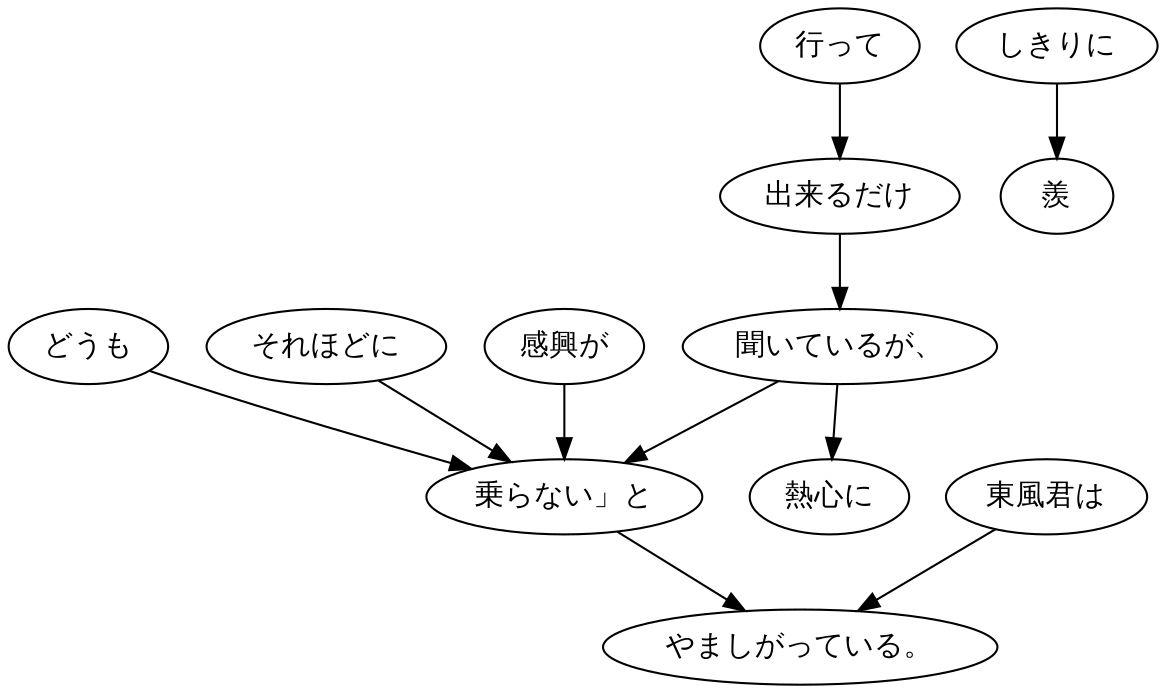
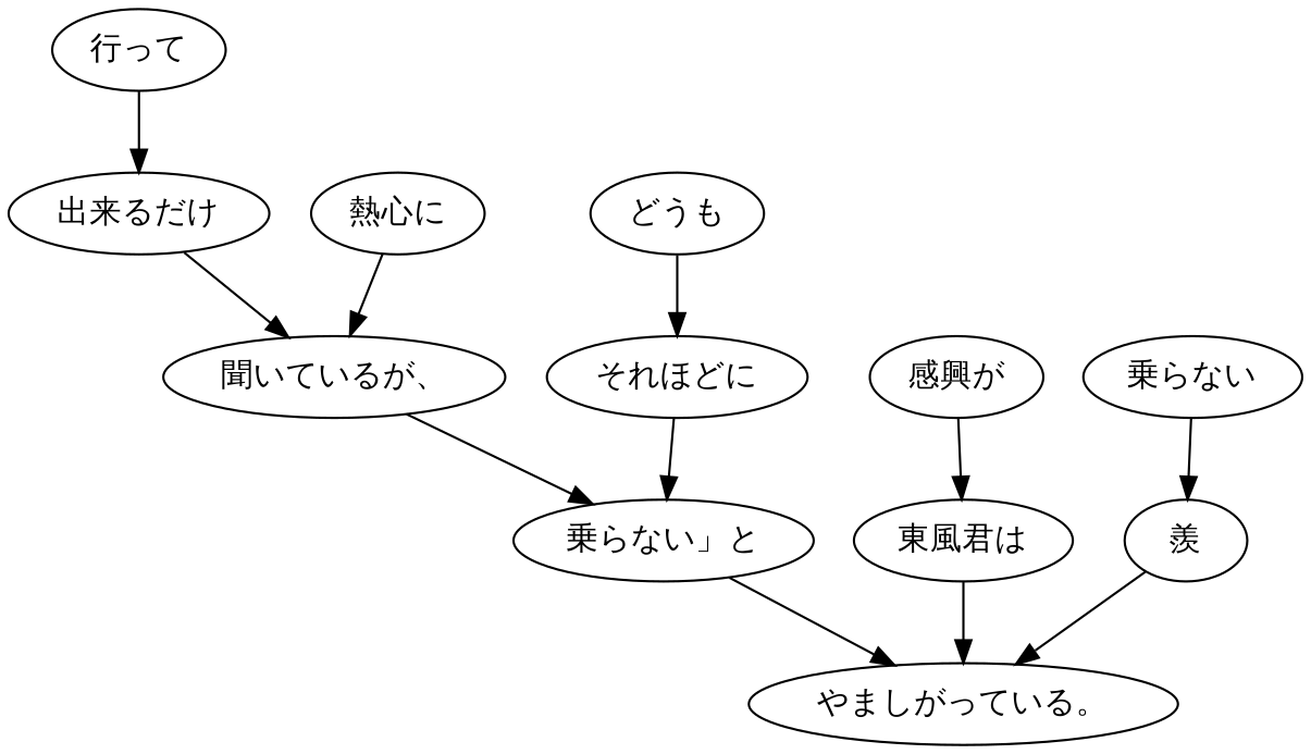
  digraph {
    fontname="Noto Serif"
    node [fontname="Noto Serif"]
    edge [fontname="Noto Serif"]
    n1 [label="行って"]
    n2 [label="出来るだけ"]
    n3 [label="聞いているが、"]
    n4 [label="乗らない」と"]
    n5 [label="熱心に"]
    n6 [label="やましがっている。"]
    n7 [label="どうも"]
    n8 [label="それほどに"]
    n9 [label="感興が"]
    n10 [label="東風君は"]
-   n11 [label="しきりに"]
+   n11 [label="乗らない"]
    n12 [label="羨"]
    n1 -> n2
    n2 -> n3
    n3 -> n4
    n4 -> n6
-   n3 -> n5
-   n7 -> n4
+   n5 -> n3
+   n7 -> n8
    n8 -> n4
-   n9 -> n4
+   n9 -> n10
    n10 -> n6
    n11 -> n12
+   n12 -> n6
  }
